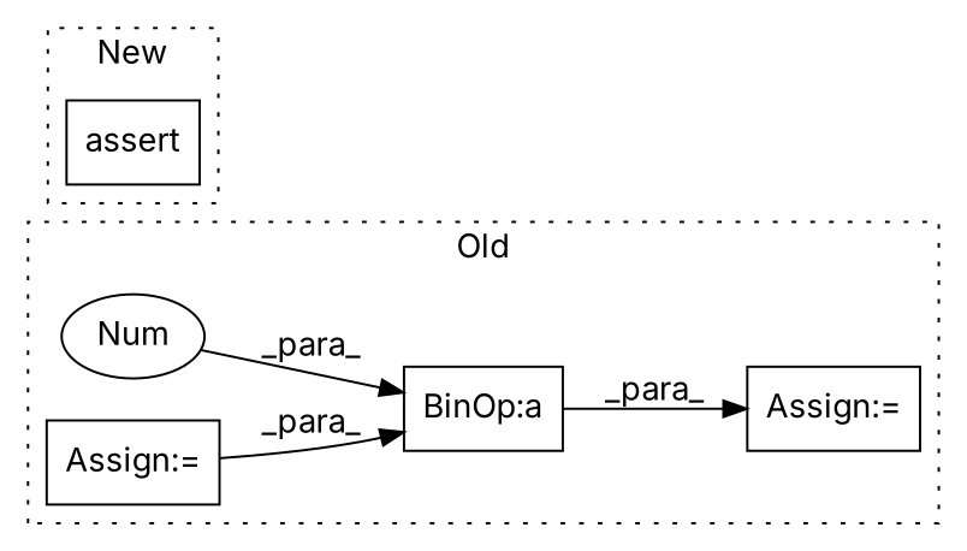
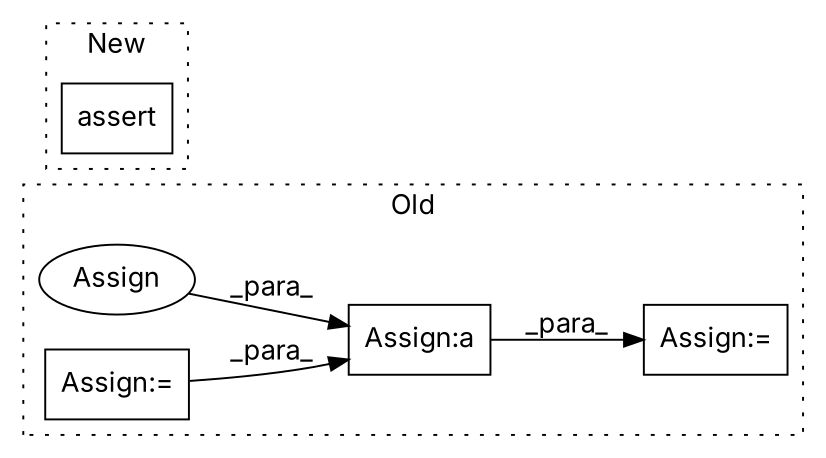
  digraph {
    fontname=Inter
    rankdir=LR
    node [a=68 fontname=Inter l=3 shape=box]
    edge [fontname=Inter]
    n1 [label="Assign:=" s=5618]
-   n2 [a=82 l=1 label="BinOp:a" s=5392]
-   n3 [a=76 l=1 label=Num s=5393 shape=ellipse]
+   n2 [a=82 l=1 label="Assign:a" s=5392]
+   n3 [a=76 l=1 label=Assign s=5393 shape=ellipse]
    n4 [label="Assign:=" s=5020]
    n5 [a=65 l=7 label=assert s=4749]
    subgraph cluster_1 {
      label=Old
      style=dotted
      n1
      n2
      n3
      n4
    }
    subgraph cluster_2 {
      label=New
      style=dotted
      n5
    }
    n2 -> n1 [label=_para_]
    n3 -> n2 [label=_para_]
    n4 -> n2 [label=_para_]
  }
